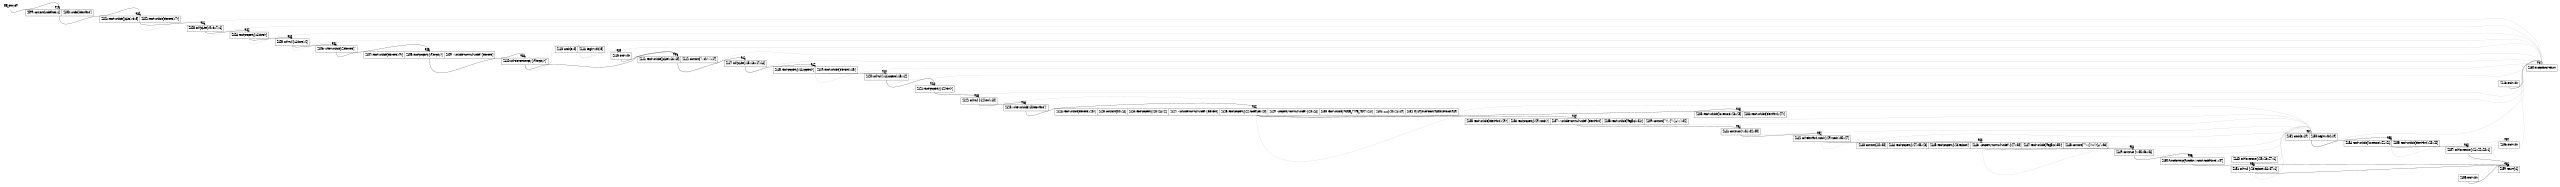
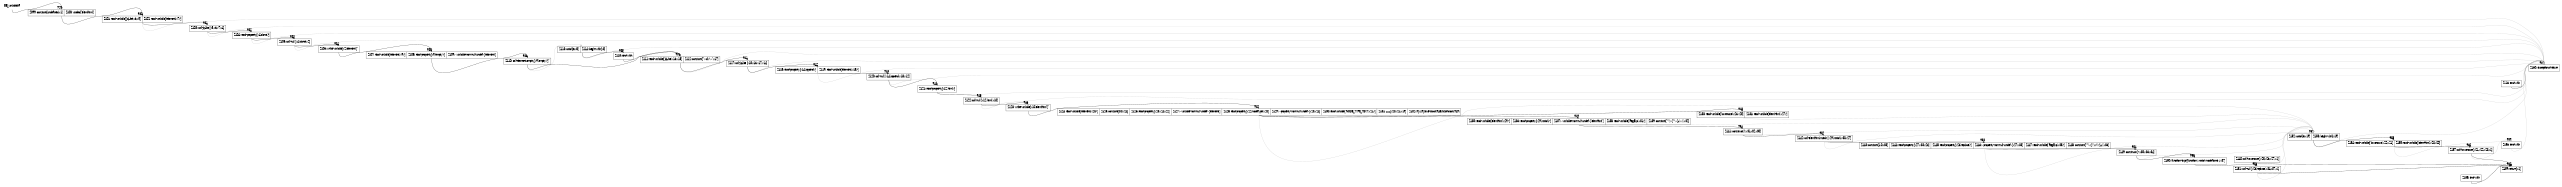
  digraph {
    fontname=Lato
    rankdir=LR
    node [fontname=Lato shape=record]
    edge [fontname=Lato headport=n tailport=s]
-   BB_entry69 [shape=none]
+   BB_entry69 [shape=none label=BB_variable69]
    n2 [label="{2099: constant[undefined,v1]|2100: vardecl['elemHtml']}"]
    n3 [label="{2101: read-variable['jqLite',v6,v5]|2102: read-variable['element',v7,-]}"]
    n4 [label="{2103: call-jqLite [v5,v6,v7,v4]}"]
    n5 [label="{2160: exceptional-return}"]
    n6 [label="{2104: read-property[v4,'clone',-]}"]
    n7 [label="{2105: call-null [v4,'clone',v2]}"]
    n8 [label="{2106: write-variable[v2,'element']*}"]
    n9 [label="{2107: read-variable['element',v9,-]|2108: read-property[v9,'empty',-]|2109: \<variable-non-null-undef\>['element']}"]
    n10 [label="{2110: call-element.empty [v9,'empty',-]*}"]
    n11 [label="{2113: catch[e,v8]|2114: begin-with[v8]}"]
    n12 [label="{2111: read-variable['jqLite',v16,v15]|2112: constant[\"\\\<div\\\>\",v17]}"]
    n13 [label="{2115: end-with}"]
    n14 [label="{2117: call-jqLite [v15,v16,v17,v14]}"]
    n15 [label="{2118: read-property[v14,'append',-]|2119: read-variable['element',v18,-]}"]
    n16 [label="{2120: call-null [v14,'append',v18,v12]}"]
    n17 [label="{2116: end-with}"]
    n18 [label="{2121: read-property[v12,'html',-]}"]
    n19 [label="{2122: call-null [v12,'html',v10]}"]
    n20 [label="{2123: write-variable[v10,'elemHtml']*}"]
    n21 [label="{2124: read-variable['element',v23,-]|2125: constant[0.0,v24]|2126: read-property[v23,v24,v22]|2127: \<variable-non-null-undef\>['element']|2128: read-property[v22,'nodeType',v20]|2129: \<property-non-null-undef\>[v23,v24]|2130: read-variable['NODE_TYPE_TEXT',v21,-]|2131: ===[v20,v21,v19]|2132: if[v19](true-block:948,false-block:949)}"]
    n22 [label="{2133: read-variable['lowercase',v26,v25]|2134: read-variable['elemHtml',v27,-]}"]
    n23 [label="{2135: read-variable['elemHtml',v29,-]|2136: read-property[v29,'match',-]|2137: \<variable-non-null-undef\>['elemHtml']|2138: read-variable['RegExp',v31,-]|2139: constant[\"^(\\\<[^\\\>]+\\\>)\",v32]}"]
    n24 [label="{2152: catch[e,v19]|2153: begin-with[v19]}"]
    n25 [label="{2141: construct [-,v31,v32,v30]}"]
    n26 [label="{2154: read-variable['lowercase',v22,v21]|2155: read-variable['elemHtml',v23,v20]}"]
    n27 [label="{2140: call-lowercase [v25,v26,v27,v1]}"]
    n28 [label="{2159: return[v1]}"]
    n29 [label="{2142: call-elemHtml.match [v29,'match',v30,v27]}"]
    n30 [label="{2157: call-lowercase [v21,v22,v23,v1]}"]
    n31 [label="{2156: end-with}"]
    n32 [label="{2143: constant[1.0,v33]|2144: read-property[v27,v33,v26]|2145: read-property[v26,'replace',-]|2146: \<property-non-null-undef\>[v27,v33]|2147: read-variable['RegExp',v35,-]|2148: constant[\"^\\\<([\\\\w\\\\-]+)\",v36]}"]
    n33 [label="{2149: construct [-,v35,v36,v34]}"]
    n34 [label="{2150: function-expr[function ( match nodeName ),v37]}"]
    n35 [label="{2151: call-null [v26,'replace',v34,v37,v1]}"]
    n36 [label="{2158: end-with}"]
    BB_entry69 -> n2 [headlabel="    929"]
    n2 -> n3 [headlabel="      930"]
    n3 -> n4 [headlabel="      931"]
    n3 -> n5 [color=gray headlabel="      963"]
    n4 -> n5 [color=gray]
    n4 -> n6 [headlabel="      932"]
    n6 -> n5 [color=gray]
    n6 -> n7 [headlabel="      933"]
    n7 -> n5 [color=gray]
    n7 -> n8 [headlabel="      934"]
    n8 -> n9 [headlabel="      935"]
    n9 -> n10 [headlabel="      936"]
    n10 -> n11 [color=gray]
    n10 -> n12 [headlabel="      937"]
    n11 -> n5 [color=gray]
-   n11 -> n13 [headlabel="      939" color=gray]
+   n11 -> n13 [headlabel="      939"]
    n12 -> n5 [color=gray]
    n12 -> n14 [headlabel="      941"]
    n13 -> n12
    n14 -> n5 [color=gray]
    n14 -> n15 [headlabel="      942"]
    n15 -> n5 [color=gray]
    n15 -> n16 [headlabel="      943"]
    n16 -> n5 [color=gray]
    n16 -> n18 [headlabel="      944"]
    n17 -> n5
    n18 -> n5 [color=gray]
    n18 -> n19 [headlabel="      945"]
    n19 -> n5 [color=gray]
    n19 -> n20 [headlabel="      946"]
    n20 -> n21 [headlabel="      947"]
    n21 -> n22 [headlabel="      948"]
    n21 -> n23 [headlabel="      949"]
    n21 -> n24 [color=gray headlabel="      957"]
    n22 -> n24 [color=gray]
    n23 -> n24 [color=gray]
    n23 -> n25 [headlabel="      951"]
    n24 -> n5 [color=gray]
    n24 -> n26 [headlabel="      958"]
    n25 -> n24 [color=gray]
    n25 -> n29 [headlabel="      952"]
    n26 -> n30 [headlabel="      960"]
    n26 -> n31 [color=gray headlabel="      959"]
    n27 -> n24 [color=gray]
    n27 -> n28 [headlabel="      962"]
    n29 -> n24 [color=gray]
    n29 -> n32 [headlabel="      953"]
    n30 -> n28
    n30 -> n31 [color=gray]
    n31 -> n5 [color=gray]
    n32 -> n24 [color=gray]
    n32 -> n33 [headlabel="      954"]
    n33 -> n24 [color=gray]
    n33 -> n34 [headlabel="      955"]
    n34 -> n35 [headlabel="      956"]
    n35 -> n24 [color=gray]
    n35 -> n28
    n36 -> n28
  }
